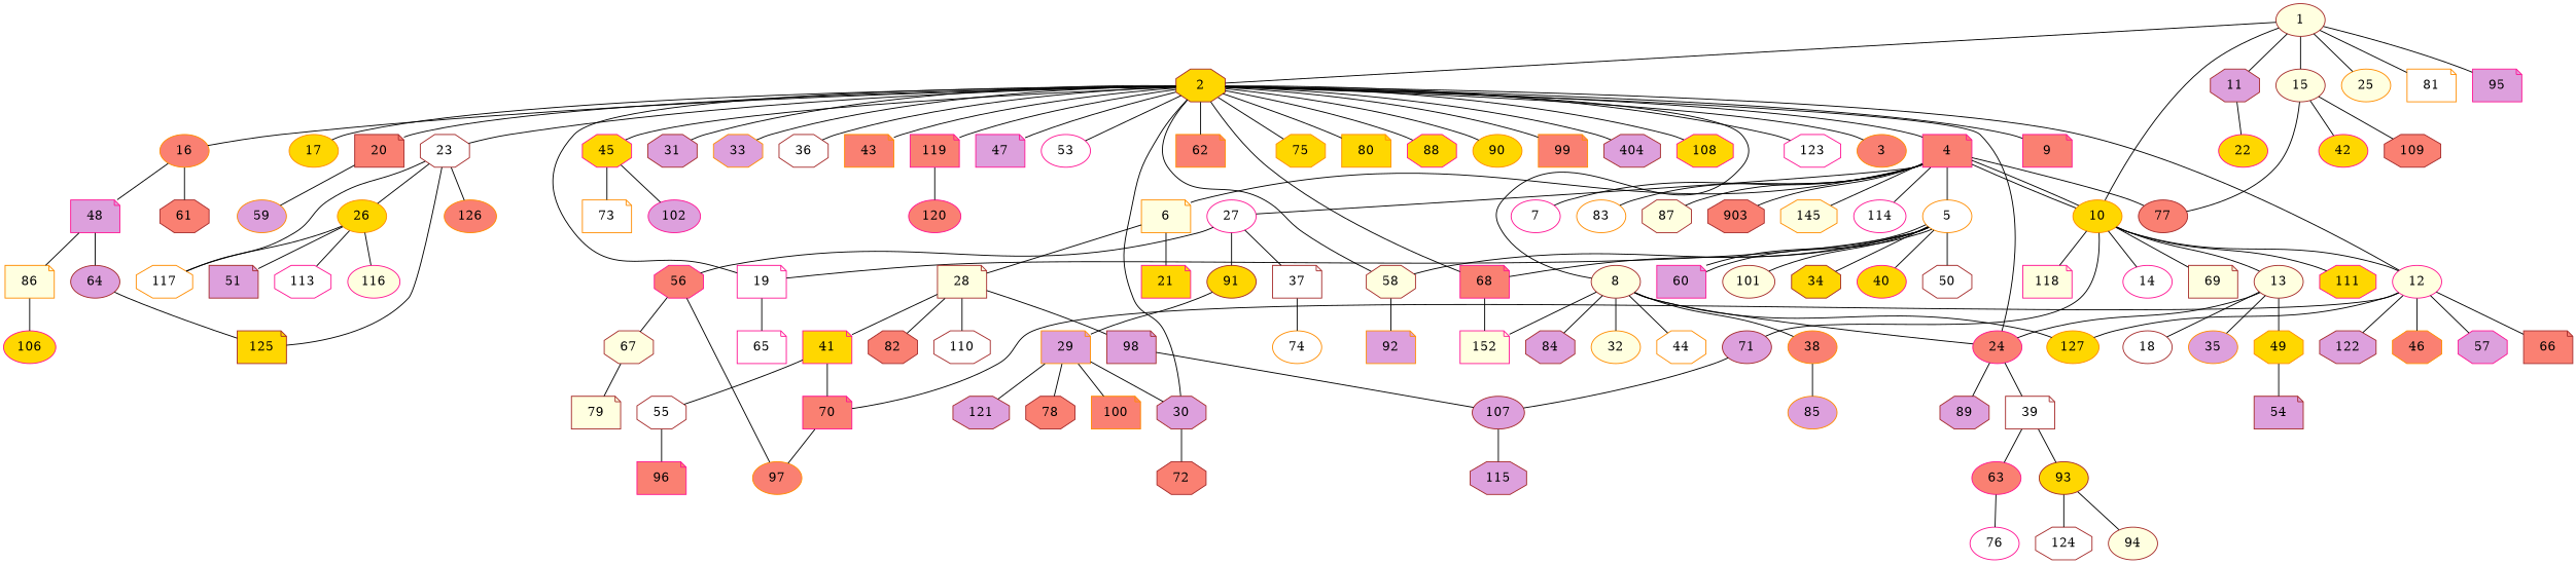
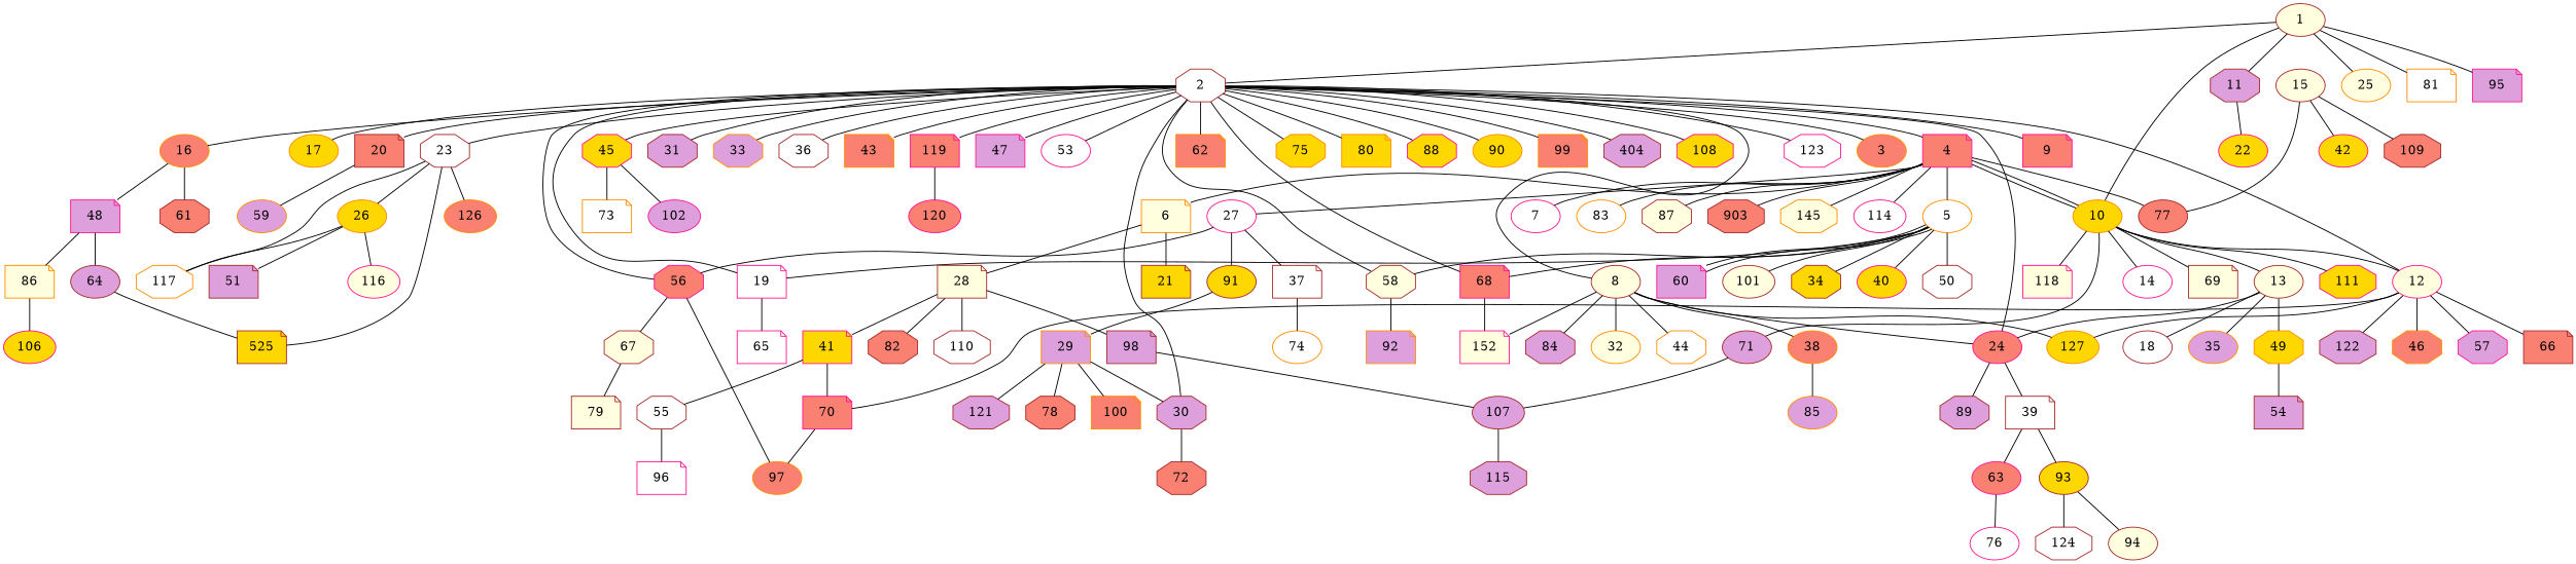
  graph {
    node [color=brown fillcolor=white shape=ellipse style=filled]
    1 [fillcolor=lightyellow]
-   2 [fillcolor=gold shape=octagon]
+   2 [shape=octagon]
    10 [color=darkorange fillcolor=gold]
    11 [fillcolor=plum shape=octagon]
    15 [fillcolor=lightyellow]
    25 [color=darkorange fillcolor=lightyellow]
    81 [color=darkorange shape=note]
    95 [color=deeppink fillcolor=plum shape=note]
    3 [color=darkorange fillcolor=salmon]
    4 [color=deeppink fillcolor=salmon shape=note]
    8 [fillcolor=lightyellow]
    9 [color=deeppink fillcolor=salmon shape=note]
    12 [color=deeppink fillcolor=lightyellow]
    16 [color=darkorange fillcolor=salmon]
    17 [color=darkorange fillcolor=gold]
    19 [color=deeppink shape=note]
    20 [fillcolor=salmon shape=note]
    23 [shape=octagon]
    24 [color=deeppink fillcolor=salmon]
    30 [fillcolor=plum shape=octagon]
    31 [fillcolor=plum shape=octagon]
    33 [color=darkorange fillcolor=plum shape=octagon]
    36 [shape=octagon]
    43 [color=darkorange fillcolor=salmon shape=note]
    45 [color=deeppink fillcolor=gold shape=octagon]
    47 [color=deeppink fillcolor=plum shape=note]
    53 [color=deeppink]
    56 [color=deeppink fillcolor=salmon shape=octagon]
    58 [fillcolor=lightyellow shape=octagon]
    62 [color=darkorange fillcolor=salmon shape=note]
    68 [color=deeppink fillcolor=salmon shape=note]
    75 [color=darkorange fillcolor=gold shape=octagon]
    80 [color=darkorange fillcolor=gold shape=note]
    88 [color=deeppink fillcolor=gold shape=octagon]
    90 [color=darkorange fillcolor=gold]
    99 [color=darkorange fillcolor=salmon shape=note]
    n37 [fillcolor=plum label=404 shape=octagon]
    108 [color=deeppink fillcolor=gold shape=octagon]
    119 [color=deeppink fillcolor=salmon shape=note]
    123 [color=deeppink shape=octagon]
    13 [fillcolor=lightyellow]
    14 [color=deeppink]
    69 [fillcolor=lightyellow shape=note]
    71 [fillcolor=plum]
    111 [color=deeppink fillcolor=gold shape=octagon]
    118 [color=deeppink fillcolor=lightyellow shape=note]
    22 [color=deeppink fillcolor=gold]
    77 [fillcolor=salmon]
    42 [color=deeppink fillcolor=gold]
    109 [fillcolor=salmon shape=octagon]
    5 [color=darkorange]
    6 [color=darkorange fillcolor=lightyellow shape=note]
    7 [color=deeppink]
    27 [color=deeppink]
    83 [color=darkorange]
    87 [fillcolor=lightyellow shape=octagon]
    n57 [fillcolor=salmon label=903 shape=octagon]
    n58 [color=darkorange fillcolor=lightyellow label=145 shape=octagon]
    114 [color=deeppink]
    32 [color=darkorange fillcolor=lightyellow]
    38 [color=darkorange fillcolor=salmon]
    44 [color=darkorange shape=octagon]
    84 [fillcolor=plum shape=octagon]
    n64 [color=deeppink fillcolor=lightyellow label=152 shape=note]
    127 [color=darkorange fillcolor=gold]
    46 [color=darkorange fillcolor=salmon shape=octagon]
    57 [color=deeppink fillcolor=plum shape=octagon]
    66 [fillcolor=salmon shape=note]
    70 [color=deeppink fillcolor=salmon shape=note]
    122 [fillcolor=plum shape=octagon]
    48 [color=deeppink fillcolor=plum shape=note]
    61 [fillcolor=salmon shape=octagon]
    65 [color=deeppink shape=note]
    59 [color=darkorange fillcolor=plum]
    26 [color=darkorange fillcolor=gold]
    117 [color=darkorange shape=octagon]
-   125 [fillcolor=gold shape=note]
+   125 [fillcolor=gold shape=note label=525]
    126 [color=darkorange fillcolor=salmon]
    39 [shape=note]
    89 [fillcolor=plum shape=octagon]
    72 [fillcolor=salmon shape=octagon]
    73 [color=darkorange shape=note]
    102 [color=deeppink fillcolor=plum]
    97 [color=darkorange fillcolor=salmon]
    67 [fillcolor=lightyellow shape=octagon]
    92 [color=darkorange fillcolor=plum shape=note]
    120 [color=deeppink fillcolor=salmon]
    34 [fillcolor=gold shape=octagon]
    40 [color=deeppink fillcolor=gold]
    50 [shape=octagon]
    60 [color=deeppink fillcolor=plum shape=note]
    101 [fillcolor=lightyellow]
-   21 [color=deeppink fillcolor=gold shape=note]
+   21 [fillcolor=gold shape=note]
    28 [fillcolor=lightyellow shape=note]
    37 [shape=note]
    91 [fillcolor=gold]
    41 [color=deeppink fillcolor=gold shape=note]
    82 [fillcolor=salmon shape=octagon]
    98 [fillcolor=plum shape=note]
    110 [shape=octagon]
    29 [color=darkorange fillcolor=plum shape=note]
    78 [fillcolor=salmon shape=octagon]
    100 [color=darkorange fillcolor=salmon shape=note]
    121 [fillcolor=plum shape=octagon]
    85 [color=darkorange fillcolor=plum]
    18
    35 [color=darkorange fillcolor=plum]
    49 [color=darkorange fillcolor=gold shape=octagon]
    107 [fillcolor=plum]
    54 [fillcolor=plum shape=note]
    64 [fillcolor=plum]
    86 [color=darkorange fillcolor=lightyellow shape=note]
    51 [fillcolor=plum shape=note]
-   113 [color=deeppink shape=octagon]
    116 [color=deeppink fillcolor=lightyellow]
    63 [color=deeppink fillcolor=salmon]
    93 [fillcolor=gold]
    74 [color=darkorange]
    55 [shape=octagon]
    76 [color=deeppink]
    79 [fillcolor=lightyellow shape=note]
    94 [fillcolor=lightyellow]
    124 [shape=octagon]
-   96 [color=deeppink fillcolor=salmon shape=note]
+   96 [color=deeppink shape=note]
    106 [color=deeppink fillcolor=gold]
    115 [fillcolor=plum shape=octagon]
    1 -- 2
    1 -- 10
    1 -- 11
-   1 -- 15
    1 -- 25
    1 -- 81
    1 -- 95
    2 -- 3
    2 -- 4
    2 -- 8
    2 -- 9
    2 -- 12
    2 -- 16
    2 -- 17
    2 -- 19
    2 -- 20
    2 -- 23
    2 -- 24
    2 -- 30
    2 -- 31
    2 -- 33
    2 -- 36
    2 -- 43
    2 -- 45
    2 -- 47
    2 -- 53
+   2 -- 56
    2 -- 58
    2 -- 62
    2 -- 68
    2 -- 75
    2 -- 80
    2 -- 88
    2 -- 90
    2 -- 99
    2 -- n37
    2 -- 108
    2 -- 119
    2 -- 123
    10 -- 12
    10 -- 13
    10 -- 14
    10 -- 69
    10 -- 71
    10 -- 111
    10 -- 118
    11 -- 22
    15 -- 77
    15 -- 42
    15 -- 109
    4 -- 10
    4 -- 10
    4 -- 77
    4 -- 5
    4 -- 6
    4 -- 7
    4 -- 27
    4 -- 83
    4 -- 87
    4 -- n57
    4 -- n58
    4 -- 114
    8 -- 24
    8 -- 32
    8 -- 38
    8 -- 44
    8 -- 84
    8 -- n64
    8 -- 127
    12 -- 127
    12 -- 46
    12 -- 57
    12 -- 66
    12 -- 70
    12 -- 122
    16 -- 48
    16 -- 61
    19 -- 65
    20 -- 59
    23 -- 26
    23 -- 117
    23 -- 125
    23 -- 126
    24 -- 39
    24 -- 89
    30 -- 72
    45 -- 73
    45 -- 102
    56 -- 97
    56 -- 67
    58 -- 92
    68 -- n64
    119 -- 120
    13 -- 24
    13 -- 18
    13 -- 35
    13 -- 49
    71 -- 107
    5 -- 19
    5 -- 58
    5 -- 68
    5 -- 34
    5 -- 40
    5 -- 50
    5 -- 60
    5 -- 60
    5 -- 101
    6 -- 21
    6 -- 28
    27 -- 56
    27 -- 37
    27 -- 91
    38 -- 85
    70 -- 97
    48 -- 64
    48 -- 86
    26 -- 117
    26 -- 51
-   26 -- 113
    26 -- 116
    39 -- 63
    39 -- 93
    67 -- 79
    28 -- 41
    28 -- 82
    28 -- 98
    28 -- 110
    37 -- 74
    91 -- 29
    41 -- 70
    41 -- 55
    98 -- 107
    29 -- 30
    29 -- 78
    29 -- 100
    29 -- 121
    49 -- 54
    107 -- 115
    64 -- 125
    86 -- 106
    63 -- 76
    93 -- 94
    93 -- 124
    55 -- 96
  }
